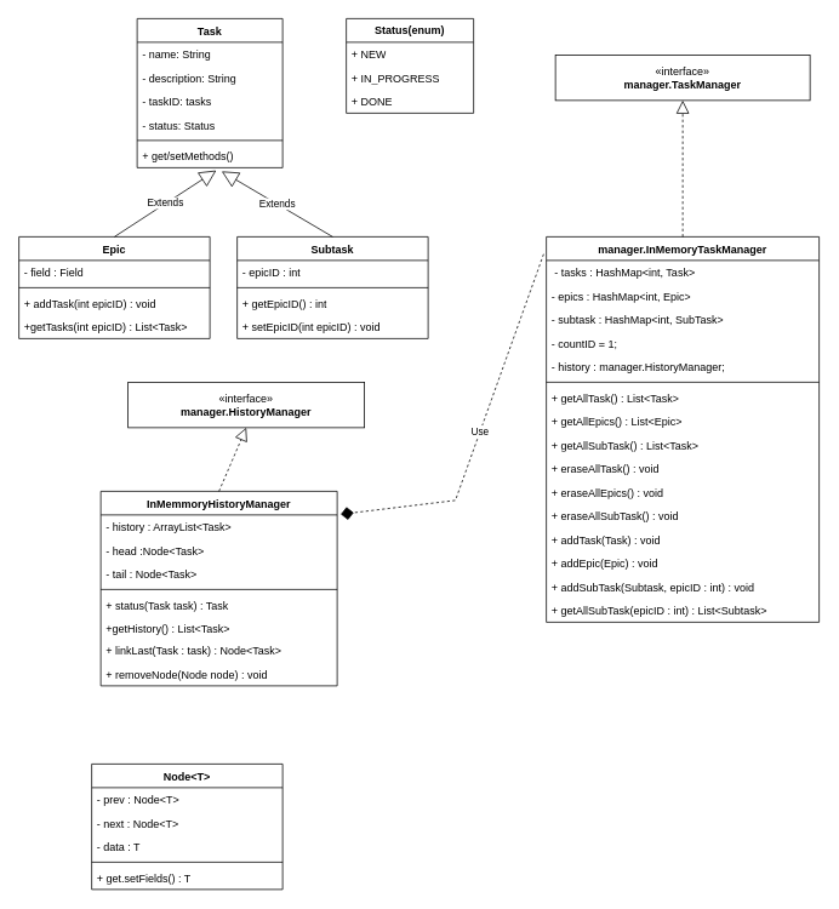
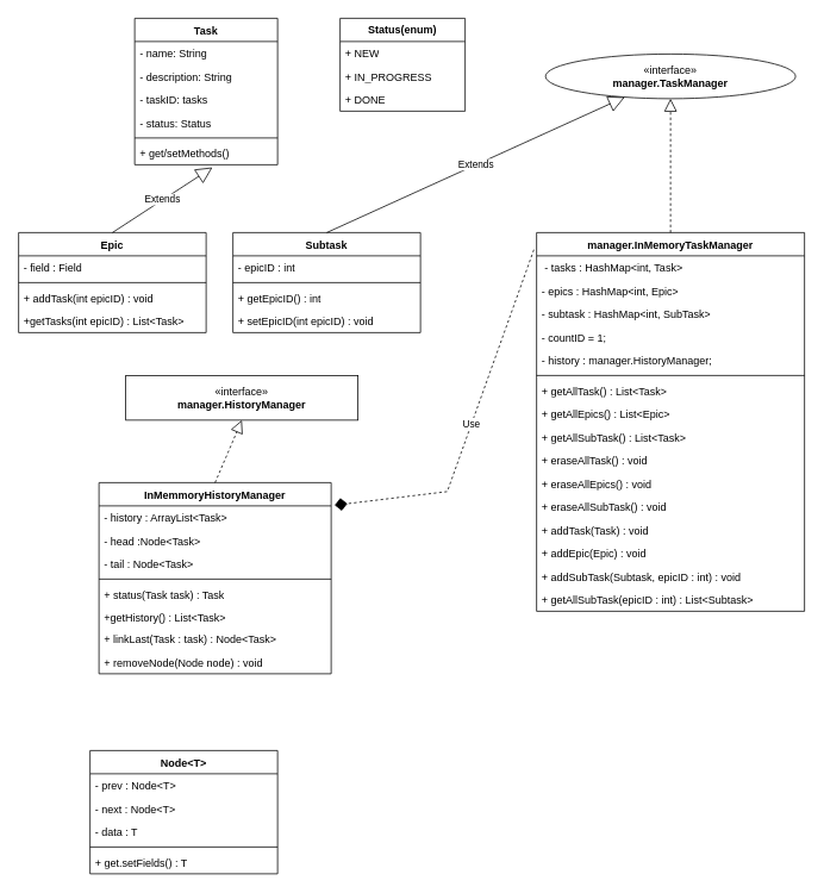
  <mxCell id="0" />
  <mxCell id="1" parent="0" />
  <mxCell id="2" value="Task" style="swimlane;fontStyle=1;align=center;verticalAlign=top;childLayout=stackLayout;horizontal=1;startSize=26;horizontalStack=0;resizeParent=1;resizeParentMax=0;resizeLast=0;collapsible=1;marginBottom=0;whiteSpace=wrap;html=1;" parent="1" vertex="1"><mxGeometry x="150" y="20" width="160" height="164" as="geometry" /></mxCell>
  <mxCell id="3" value="- name: String" style="text;strokeColor=none;fillColor=none;align=left;verticalAlign=top;spacingLeft=4;spacingRight=4;overflow=hidden;rotatable=0;points=[[0,0.5],[1,0.5]];portConstraint=eastwest;whiteSpace=wrap;html=1;" parent="2" vertex="1"><mxGeometry y="26" width="160" height="26" as="geometry" /></mxCell>
  <mxCell id="4" value="- description: String" style="text;strokeColor=none;fillColor=none;align=left;verticalAlign=top;spacingLeft=4;spacingRight=4;overflow=hidden;rotatable=0;points=[[0,0.5],[1,0.5]];portConstraint=eastwest;whiteSpace=wrap;html=1;" parent="2" vertex="1"><mxGeometry y="52" width="160" height="26" as="geometry" /></mxCell>
  <mxCell id="5" value="- taskID: tasks" style="text;strokeColor=none;fillColor=none;align=left;verticalAlign=top;spacingLeft=4;spacingRight=4;overflow=hidden;rotatable=0;points=[[0,0.5],[1,0.5]];portConstraint=eastwest;whiteSpace=wrap;html=1;" parent="2" vertex="1"><mxGeometry y="78" width="160" height="26" as="geometry" /></mxCell>
  <mxCell id="6" value="- status: Status" style="text;strokeColor=none;fillColor=none;align=left;verticalAlign=top;spacingLeft=4;spacingRight=4;overflow=hidden;rotatable=0;points=[[0,0.5],[1,0.5]];portConstraint=eastwest;whiteSpace=wrap;html=1;" parent="2" vertex="1"><mxGeometry y="104" width="160" height="26" as="geometry" /></mxCell>
  <mxCell id="7" value="" style="line;strokeWidth=1;fillColor=none;align=left;verticalAlign=middle;spacingTop=-1;spacingLeft=3;spacingRight=3;rotatable=0;labelPosition=right;points=[];portConstraint=eastwest;strokeColor=inherit;" parent="2" vertex="1"><mxGeometry y="130" width="160" height="8" as="geometry" /></mxCell>
  <mxCell id="8" value="+ get/setMethods()" style="text;strokeColor=none;fillColor=none;align=left;verticalAlign=top;spacingLeft=4;spacingRight=4;overflow=hidden;rotatable=0;points=[[0,0.5],[1,0.5]];portConstraint=eastwest;whiteSpace=wrap;html=1;" parent="2" vertex="1"><mxGeometry y="138" width="160" height="26" as="geometry" /></mxCell>
  <mxCell id="9" value="Status(enum)" style="swimlane;fontStyle=1;childLayout=stackLayout;horizontal=1;startSize=26;fillColor=none;horizontalStack=0;resizeParent=1;resizeParentMax=0;resizeLast=0;collapsible=1;marginBottom=0;whiteSpace=wrap;html=1;" parent="1" vertex="1"><mxGeometry x="380" y="20" width="140" height="104" as="geometry" /></mxCell>
  <mxCell id="10" value="+ NEW" style="text;strokeColor=none;fillColor=none;align=left;verticalAlign=top;spacingLeft=4;spacingRight=4;overflow=hidden;rotatable=0;points=[[0,0.5],[1,0.5]];portConstraint=eastwest;whiteSpace=wrap;html=1;" parent="9" vertex="1"><mxGeometry y="26" width="140" height="26" as="geometry" /></mxCell>
  <mxCell id="11" value="+ IN_PROGRESS" style="text;strokeColor=none;fillColor=none;align=left;verticalAlign=top;spacingLeft=4;spacingRight=4;overflow=hidden;rotatable=0;points=[[0,0.5],[1,0.5]];portConstraint=eastwest;whiteSpace=wrap;html=1;" parent="9" vertex="1"><mxGeometry y="52" width="140" height="26" as="geometry" /></mxCell>
  <mxCell id="12" value="+ DONE" style="text;strokeColor=none;fillColor=none;align=left;verticalAlign=top;spacingLeft=4;spacingRight=4;overflow=hidden;rotatable=0;points=[[0,0.5],[1,0.5]];portConstraint=eastwest;whiteSpace=wrap;html=1;" parent="9" vertex="1"><mxGeometry y="78" width="140" height="26" as="geometry" /></mxCell>
  <mxCell id="13" value="Epic" style="swimlane;fontStyle=1;align=center;verticalAlign=top;childLayout=stackLayout;horizontal=1;startSize=26;horizontalStack=0;resizeParent=1;resizeParentMax=0;resizeLast=0;collapsible=1;marginBottom=0;whiteSpace=wrap;html=1;" parent="1" vertex="1"><mxGeometry x="20" y="260" width="210" height="112" as="geometry" /></mxCell>
  <mxCell id="14" value="- field : Field" style="text;strokeColor=none;fillColor=none;align=left;verticalAlign=top;spacingLeft=4;spacingRight=4;overflow=hidden;rotatable=0;points=[[0,0.5],[1,0.5]];portConstraint=eastwest;whiteSpace=wrap;html=1;" parent="13" vertex="1"><mxGeometry y="26" width="210" height="26" as="geometry" /></mxCell>
  <mxCell id="15" value="" style="line;strokeWidth=1;fillColor=none;align=left;verticalAlign=middle;spacingTop=-1;spacingLeft=3;spacingRight=3;rotatable=0;labelPosition=right;points=[];portConstraint=eastwest;strokeColor=inherit;" parent="13" vertex="1"><mxGeometry y="52" width="210" height="8" as="geometry" /></mxCell>
  <mxCell id="16" value="+ addTask(int epicID) : void" style="text;strokeColor=none;fillColor=none;align=left;verticalAlign=top;spacingLeft=4;spacingRight=4;overflow=hidden;rotatable=0;points=[[0,0.5],[1,0.5]];portConstraint=eastwest;whiteSpace=wrap;html=1;" parent="13" vertex="1"><mxGeometry y="60" width="210" height="26" as="geometry" /></mxCell>
  <mxCell id="17" value="+getTasks(int epicID) : List&amp;lt;Task&amp;gt;" style="text;strokeColor=none;fillColor=none;align=left;verticalAlign=top;spacingLeft=4;spacingRight=4;overflow=hidden;rotatable=0;points=[[0,0.5],[1,0.5]];portConstraint=eastwest;whiteSpace=wrap;html=1;" parent="13" vertex="1"><mxGeometry y="86" width="210" height="26" as="geometry" /></mxCell>
  <mxCell id="18" value="Extends" style="endArrow=block;endSize=16;endFill=0;html=1;rounded=0;exitX=0.5;exitY=0;exitDx=0;exitDy=0;entryX=0.544;entryY=1.115;entryDx=0;entryDy=0;entryPerimeter=0;" parent="1" source="13" target="8" edge="1"><mxGeometry width="160" relative="1" as="geometry"><mxPoint x="310" y="400" as="sourcePoint" /><mxPoint x="296" y="292.002" as="targetPoint" /></mxGeometry></mxCell>
  <mxCell id="19" value="manager.InMemoryTaskManager" style="swimlane;fontStyle=1;align=center;verticalAlign=top;childLayout=stackLayout;horizontal=1;startSize=26;horizontalStack=0;resizeParent=1;resizeParentMax=0;resizeLast=0;collapsible=1;marginBottom=0;whiteSpace=wrap;html=1;" parent="1" vertex="1"><mxGeometry x="600" y="260" width="300" height="424" as="geometry" /></mxCell>
  <mxCell id="20" value="&amp;nbsp;- tasks : HashMap&amp;lt;int, Task&amp;gt;" style="text;strokeColor=none;fillColor=none;align=left;verticalAlign=top;spacingLeft=4;spacingRight=4;overflow=hidden;rotatable=0;points=[[0,0.5],[1,0.5]];portConstraint=eastwest;whiteSpace=wrap;html=1;" parent="19" vertex="1"><mxGeometry y="26" width="300" height="26" as="geometry" /></mxCell>
  <mxCell id="21" value="- epics : HashMap&amp;lt;int, Epic&amp;gt;" style="text;strokeColor=none;fillColor=none;align=left;verticalAlign=top;spacingLeft=4;spacingRight=4;overflow=hidden;rotatable=0;points=[[0,0.5],[1,0.5]];portConstraint=eastwest;whiteSpace=wrap;html=1;" parent="19" vertex="1"><mxGeometry y="52" width="300" height="26" as="geometry" /></mxCell>
  <mxCell id="22" value="- subtask : HashMap&amp;lt;int, SubTask&amp;gt;" style="text;strokeColor=none;fillColor=none;align=left;verticalAlign=top;spacingLeft=4;spacingRight=4;overflow=hidden;rotatable=0;points=[[0,0.5],[1,0.5]];portConstraint=eastwest;whiteSpace=wrap;html=1;" parent="19" vertex="1"><mxGeometry y="78" width="300" height="26" as="geometry" /></mxCell>
  <mxCell id="23" value="- countID = 1;" style="text;strokeColor=none;fillColor=none;align=left;verticalAlign=top;spacingLeft=4;spacingRight=4;overflow=hidden;rotatable=0;points=[[0,0.5],[1,0.5]];portConstraint=eastwest;whiteSpace=wrap;html=1;" parent="19" vertex="1"><mxGeometry y="104" width="300" height="26" as="geometry" /></mxCell>
  <mxCell id="24" value="- history : manager.HistoryManager;" style="text;strokeColor=none;fillColor=none;align=left;verticalAlign=top;spacingLeft=4;spacingRight=4;overflow=hidden;rotatable=0;points=[[0,0.5],[1,0.5]];portConstraint=eastwest;whiteSpace=wrap;html=1;" parent="19" vertex="1"><mxGeometry y="130" width="300" height="26" as="geometry" /></mxCell>
  <mxCell id="25" value="" style="line;strokeWidth=1;fillColor=none;align=left;verticalAlign=middle;spacingTop=-1;spacingLeft=3;spacingRight=3;rotatable=0;labelPosition=right;points=[];portConstraint=eastwest;strokeColor=inherit;" parent="19" vertex="1"><mxGeometry y="156" width="300" height="8" as="geometry" /></mxCell>
  <mxCell id="26" value="+ getAllTask() : List&amp;lt;Task&amp;gt;" style="text;strokeColor=none;fillColor=none;align=left;verticalAlign=top;spacingLeft=4;spacingRight=4;overflow=hidden;rotatable=0;points=[[0,0.5],[1,0.5]];portConstraint=eastwest;whiteSpace=wrap;html=1;" parent="19" vertex="1"><mxGeometry y="164" width="300" height="26" as="geometry" /></mxCell>
  <mxCell id="27" value="+ getAllEpics() : List&amp;lt;Epic&amp;gt;" style="text;strokeColor=none;fillColor=none;align=left;verticalAlign=top;spacingLeft=4;spacingRight=4;overflow=hidden;rotatable=0;points=[[0,0.5],[1,0.5]];portConstraint=eastwest;whiteSpace=wrap;html=1;" parent="19" vertex="1"><mxGeometry y="190" width="300" height="26" as="geometry" /></mxCell>
  <mxCell id="28" value="+ getAllSubTask() : List&amp;lt;Task&amp;gt;&amp;nbsp;" style="text;strokeColor=none;fillColor=none;align=left;verticalAlign=top;spacingLeft=4;spacingRight=4;overflow=hidden;rotatable=0;points=[[0,0.5],[1,0.5]];portConstraint=eastwest;whiteSpace=wrap;html=1;" parent="19" vertex="1"><mxGeometry y="216" width="300" height="26" as="geometry" /></mxCell>
  <mxCell id="29" value="+ eraseAllTask() : void&amp;nbsp;" style="text;strokeColor=none;fillColor=none;align=left;verticalAlign=top;spacingLeft=4;spacingRight=4;overflow=hidden;rotatable=0;points=[[0,0.5],[1,0.5]];portConstraint=eastwest;whiteSpace=wrap;html=1;" parent="19" vertex="1"><mxGeometry y="242" width="300" height="26" as="geometry" /></mxCell>
  <mxCell id="30" value="+ eraseAllEpics() : void&amp;nbsp;" style="text;strokeColor=none;fillColor=none;align=left;verticalAlign=top;spacingLeft=4;spacingRight=4;overflow=hidden;rotatable=0;points=[[0,0.5],[1,0.5]];portConstraint=eastwest;whiteSpace=wrap;html=1;" parent="19" vertex="1"><mxGeometry y="268" width="300" height="26" as="geometry" /></mxCell>
  <mxCell id="31" value="+ eraseAllSubTask() : void&amp;nbsp;" style="text;strokeColor=none;fillColor=none;align=left;verticalAlign=top;spacingLeft=4;spacingRight=4;overflow=hidden;rotatable=0;points=[[0,0.5],[1,0.5]];portConstraint=eastwest;whiteSpace=wrap;html=1;" parent="19" vertex="1"><mxGeometry y="294" width="300" height="26" as="geometry" /></mxCell>
  <mxCell id="32" value="+ addTask(Task) : void&amp;nbsp;" style="text;strokeColor=none;fillColor=none;align=left;verticalAlign=top;spacingLeft=4;spacingRight=4;overflow=hidden;rotatable=0;points=[[0,0.5],[1,0.5]];portConstraint=eastwest;whiteSpace=wrap;html=1;" parent="19" vertex="1"><mxGeometry y="320" width="300" height="26" as="geometry" /></mxCell>
  <mxCell id="33" value="+ addEpic(Epic) : void&amp;nbsp;" style="text;strokeColor=none;fillColor=none;align=left;verticalAlign=top;spacingLeft=4;spacingRight=4;overflow=hidden;rotatable=0;points=[[0,0.5],[1,0.5]];portConstraint=eastwest;whiteSpace=wrap;html=1;" parent="19" vertex="1"><mxGeometry y="346" width="300" height="26" as="geometry" /></mxCell>
  <mxCell id="34" value="+ addSubTask(Subtask, epicID : int) : void&amp;nbsp;" style="text;strokeColor=none;fillColor=none;align=left;verticalAlign=top;spacingLeft=4;spacingRight=4;overflow=hidden;rotatable=0;points=[[0,0.5],[1,0.5]];portConstraint=eastwest;whiteSpace=wrap;html=1;" parent="19" vertex="1"><mxGeometry y="372" width="300" height="26" as="geometry" /></mxCell>
  <mxCell id="35" value="+ getAllSubTask(epicID : int) : List&amp;lt;Subtask&amp;gt;&amp;nbsp;" style="text;strokeColor=none;fillColor=none;align=left;verticalAlign=top;spacingLeft=4;spacingRight=4;overflow=hidden;rotatable=0;points=[[0,0.5],[1,0.5]];portConstraint=eastwest;whiteSpace=wrap;html=1;" parent="19" vertex="1"><mxGeometry y="398" width="300" height="26" as="geometry" /></mxCell>
  <mxCell id="36" value="Subtask" style="swimlane;fontStyle=1;align=center;verticalAlign=top;childLayout=stackLayout;horizontal=1;startSize=26;horizontalStack=0;resizeParent=1;resizeParentMax=0;resizeLast=0;collapsible=1;marginBottom=0;whiteSpace=wrap;html=1;" parent="1" vertex="1"><mxGeometry x="260" y="260" width="210" height="112" as="geometry" /></mxCell>
  <mxCell id="37" value="- epicID : int" style="text;strokeColor=none;fillColor=none;align=left;verticalAlign=top;spacingLeft=4;spacingRight=4;overflow=hidden;rotatable=0;points=[[0,0.5],[1,0.5]];portConstraint=eastwest;whiteSpace=wrap;html=1;" parent="36" vertex="1"><mxGeometry y="26" width="210" height="26" as="geometry" /></mxCell>
  <mxCell id="38" value="" style="line;strokeWidth=1;fillColor=none;align=left;verticalAlign=middle;spacingTop=-1;spacingLeft=3;spacingRight=3;rotatable=0;labelPosition=right;points=[];portConstraint=eastwest;strokeColor=inherit;" parent="36" vertex="1"><mxGeometry y="52" width="210" height="8" as="geometry" /></mxCell>
  <mxCell id="39" value="+ getEpicID() : int" style="text;strokeColor=none;fillColor=none;align=left;verticalAlign=top;spacingLeft=4;spacingRight=4;overflow=hidden;rotatable=0;points=[[0,0.5],[1,0.5]];portConstraint=eastwest;whiteSpace=wrap;html=1;" parent="36" vertex="1"><mxGeometry y="60" width="210" height="26" as="geometry" /></mxCell>
  <mxCell id="40" value="+ setEpicID(int epicID) : void" style="text;strokeColor=none;fillColor=none;align=left;verticalAlign=top;spacingLeft=4;spacingRight=4;overflow=hidden;rotatable=0;points=[[0,0.5],[1,0.5]];portConstraint=eastwest;whiteSpace=wrap;html=1;" parent="36" vertex="1"><mxGeometry y="86" width="210" height="26" as="geometry" /></mxCell>
- <mxCell id="41" value="Extends" style="endArrow=block;endSize=16;endFill=0;html=1;rounded=0;exitX=0.5;exitY=0;exitDx=0;exitDy=0;entryX=0.581;entryY=1.154;entryDx=0;entryDy=0;entryPerimeter=0;" parent="1" source="36" target="8" edge="1"><mxGeometry width="160" relative="1" as="geometry"><mxPoint x="155" y="400" as="sourcePoint" /><mxPoint x="300" y="294.004" as="targetPoint" /></mxGeometry></mxCell>
- <mxCell id="42" value="«interface»&lt;br&gt;&lt;b&gt;manager.TaskManager&lt;/b&gt;" style="html=1;whiteSpace=wrap;" parent="1" vertex="1"><mxGeometry x="610" y="60" width="280" height="50" as="geometry" /></mxCell>
+ <mxCell id="41" value="Extends" style="endArrow=block;endSize=16;endFill=0;html=1;rounded=0;exitX=0.5;exitY=0;exitDx=0;exitDy=0;" parent="1" source="36" target="42" edge="1"><mxGeometry width="160" relative="1" as="geometry"><mxPoint x="155" y="400" as="sourcePoint" /><mxPoint x="300" y="294.004" as="targetPoint" /></mxGeometry></mxCell>
+ <mxCell id="42" value="«interface»&lt;br&gt;&lt;b&gt;manager.TaskManager&lt;/b&gt;" style="ellipse;html=1;whiteSpace=wrap;" parent="1" vertex="1"><mxGeometry x="610" y="60" width="280" height="50" as="geometry" /></mxCell>
  <mxCell id="43" value="" style="endArrow=block;dashed=1;endFill=0;endSize=12;html=1;rounded=0;exitX=0.5;exitY=0;exitDx=0;exitDy=0;entryX=0.5;entryY=1;entryDx=0;entryDy=0;" parent="1" source="19" target="42" edge="1"><mxGeometry width="160" relative="1" as="geometry"><mxPoint x="480" y="400" as="sourcePoint" /><mxPoint x="640" y="400" as="targetPoint" /></mxGeometry></mxCell>
  <mxCell id="44" value="«interface»&lt;br&gt;&lt;b&gt;manager.HistoryManager&lt;/b&gt;" style="html=1;whiteSpace=wrap;" parent="1" vertex="1"><mxGeometry x="140" y="420" width="260" height="50" as="geometry" /></mxCell>
  <mxCell id="45" value="InMemmoryHistoryManager" style="swimlane;fontStyle=1;align=center;verticalAlign=top;childLayout=stackLayout;horizontal=1;startSize=26;horizontalStack=0;resizeParent=1;resizeParentMax=0;resizeLast=0;collapsible=1;marginBottom=0;whiteSpace=wrap;html=1;" parent="1" vertex="1"><mxGeometry x="110" y="540" width="260" height="214" as="geometry" /></mxCell>
  <mxCell id="46" value="- history : ArrayList&amp;lt;Task&amp;gt;" style="text;strokeColor=none;fillColor=none;align=left;verticalAlign=top;spacingLeft=4;spacingRight=4;overflow=hidden;rotatable=0;points=[[0,0.5],[1,0.5]];portConstraint=eastwest;whiteSpace=wrap;html=1;" parent="45" vertex="1"><mxGeometry y="26" width="260" height="26" as="geometry" /></mxCell>
  <mxCell id="47" value="- head :Node&amp;lt;Task&amp;gt;" style="text;strokeColor=none;fillColor=none;align=left;verticalAlign=top;spacingLeft=4;spacingRight=4;overflow=hidden;rotatable=0;points=[[0,0.5],[1,0.5]];portConstraint=eastwest;whiteSpace=wrap;html=1;" vertex="1" parent="45"><mxGeometry y="52" width="260" height="26" as="geometry" /></mxCell>
  <mxCell id="48" value="- tail : Node&amp;lt;Task&amp;gt;" style="text;strokeColor=none;fillColor=none;align=left;verticalAlign=top;spacingLeft=4;spacingRight=4;overflow=hidden;rotatable=0;points=[[0,0.5],[1,0.5]];portConstraint=eastwest;whiteSpace=wrap;html=1;" vertex="1" parent="45"><mxGeometry y="78" width="260" height="26" as="geometry" /></mxCell>
  <mxCell id="49" value="" style="line;strokeWidth=1;fillColor=none;align=left;verticalAlign=middle;spacingTop=-1;spacingLeft=3;spacingRight=3;rotatable=0;labelPosition=right;points=[];portConstraint=eastwest;strokeColor=inherit;" parent="45" vertex="1"><mxGeometry y="104" width="260" height="8" as="geometry" /></mxCell>
  <mxCell id="50" value="+ status(Task task) : Task" style="text;strokeColor=none;fillColor=none;align=left;verticalAlign=top;spacingLeft=4;spacingRight=4;overflow=hidden;rotatable=0;points=[[0,0.5],[1,0.5]];portConstraint=eastwest;whiteSpace=wrap;html=1;" parent="45" vertex="1"><mxGeometry y="112" width="260" height="26" as="geometry" /></mxCell>
  <mxCell id="51" value="+getHistory() : List&amp;lt;Task&amp;gt;" style="text;strokeColor=none;fillColor=none;align=left;verticalAlign=top;spacingLeft=4;spacingRight=4;overflow=hidden;rotatable=0;points=[[0,0.5],[1,0.5]];portConstraint=eastwest;whiteSpace=wrap;html=1;" parent="45" vertex="1"><mxGeometry y="138" width="260" height="24" as="geometry" /></mxCell>
  <mxCell id="52" value="+ linkLast(Task : task) : Node&amp;lt;Task&amp;gt;" style="text;strokeColor=none;fillColor=none;align=left;verticalAlign=top;spacingLeft=4;spacingRight=4;overflow=hidden;rotatable=0;points=[[0,0.5],[1,0.5]];portConstraint=eastwest;whiteSpace=wrap;html=1;" vertex="1" parent="45"><mxGeometry y="162" width="260" height="26" as="geometry" /></mxCell>
  <mxCell id="53" value="+ removeNode(Node node) : void" style="text;strokeColor=none;fillColor=none;align=left;verticalAlign=top;spacingLeft=4;spacingRight=4;overflow=hidden;rotatable=0;points=[[0,0.5],[1,0.5]];portConstraint=eastwest;whiteSpace=wrap;html=1;" vertex="1" parent="45"><mxGeometry y="188" width="260" height="26" as="geometry" /></mxCell>
  <mxCell id="54" value="" style="endArrow=block;dashed=1;endFill=0;endSize=12;html=1;rounded=0;exitX=0.5;exitY=0;exitDx=0;exitDy=0;entryX=0.5;entryY=1;entryDx=0;entryDy=0;" parent="1" source="45" target="44" edge="1"><mxGeometry width="160" relative="1" as="geometry"><mxPoint x="480" y="400" as="sourcePoint" /><mxPoint x="640" y="400" as="targetPoint" /></mxGeometry></mxCell>
  <mxCell id="55" value="Use" style="endArrow=diamond;endSize=12;dashed=1;html=1;rounded=0;exitX=-0.01;exitY=0.045;exitDx=0;exitDy=0;exitPerimeter=0;entryX=1.015;entryY=0.118;entryDx=0;entryDy=0;entryPerimeter=0;" parent="1" source="19" target="45" edge="1"><mxGeometry width="160" relative="1" as="geometry"><mxPoint x="480" y="400" as="sourcePoint" /><mxPoint x="640" y="400" as="targetPoint" /><Array as="points"><mxPoint x="500" y="550" /></Array></mxGeometry></mxCell>
  <mxCell id="56" value="Node&amp;lt;T&amp;gt;" style="swimlane;fontStyle=1;align=center;verticalAlign=top;childLayout=stackLayout;horizontal=1;startSize=26;horizontalStack=0;resizeParent=1;resizeParentMax=0;resizeLast=0;collapsible=1;marginBottom=0;whiteSpace=wrap;html=1;" vertex="1" parent="1"><mxGeometry x="100" y="840" width="210" height="138" as="geometry" /></mxCell>
  <mxCell id="57" value="- prev : Node&amp;lt;T&amp;gt;" style="text;strokeColor=none;fillColor=none;align=left;verticalAlign=top;spacingLeft=4;spacingRight=4;overflow=hidden;rotatable=0;points=[[0,0.5],[1,0.5]];portConstraint=eastwest;whiteSpace=wrap;html=1;" vertex="1" parent="56"><mxGeometry y="26" width="210" height="26" as="geometry" /></mxCell>
  <mxCell id="58" value="- next : Node&amp;lt;T&amp;gt;" style="text;strokeColor=none;fillColor=none;align=left;verticalAlign=top;spacingLeft=4;spacingRight=4;overflow=hidden;rotatable=0;points=[[0,0.5],[1,0.5]];portConstraint=eastwest;whiteSpace=wrap;html=1;" vertex="1" parent="56"><mxGeometry y="52" width="210" height="26" as="geometry" /></mxCell>
  <mxCell id="59" value="- data : T" style="text;strokeColor=none;fillColor=none;align=left;verticalAlign=top;spacingLeft=4;spacingRight=4;overflow=hidden;rotatable=0;points=[[0,0.5],[1,0.5]];portConstraint=eastwest;whiteSpace=wrap;html=1;" vertex="1" parent="56"><mxGeometry y="78" width="210" height="26" as="geometry" /></mxCell>
  <mxCell id="60" value="" style="line;strokeWidth=1;fillColor=none;align=left;verticalAlign=middle;spacingTop=-1;spacingLeft=3;spacingRight=3;rotatable=0;labelPosition=right;points=[];portConstraint=eastwest;strokeColor=inherit;" vertex="1" parent="56"><mxGeometry y="104" width="210" height="8" as="geometry" /></mxCell>
  <mxCell id="61" value="+ get.setFields() : T" style="text;strokeColor=none;fillColor=none;align=left;verticalAlign=top;spacingLeft=4;spacingRight=4;overflow=hidden;rotatable=0;points=[[0,0.5],[1,0.5]];portConstraint=eastwest;whiteSpace=wrap;html=1;" vertex="1" parent="56"><mxGeometry y="112" width="210" height="26" as="geometry" /></mxCell>
